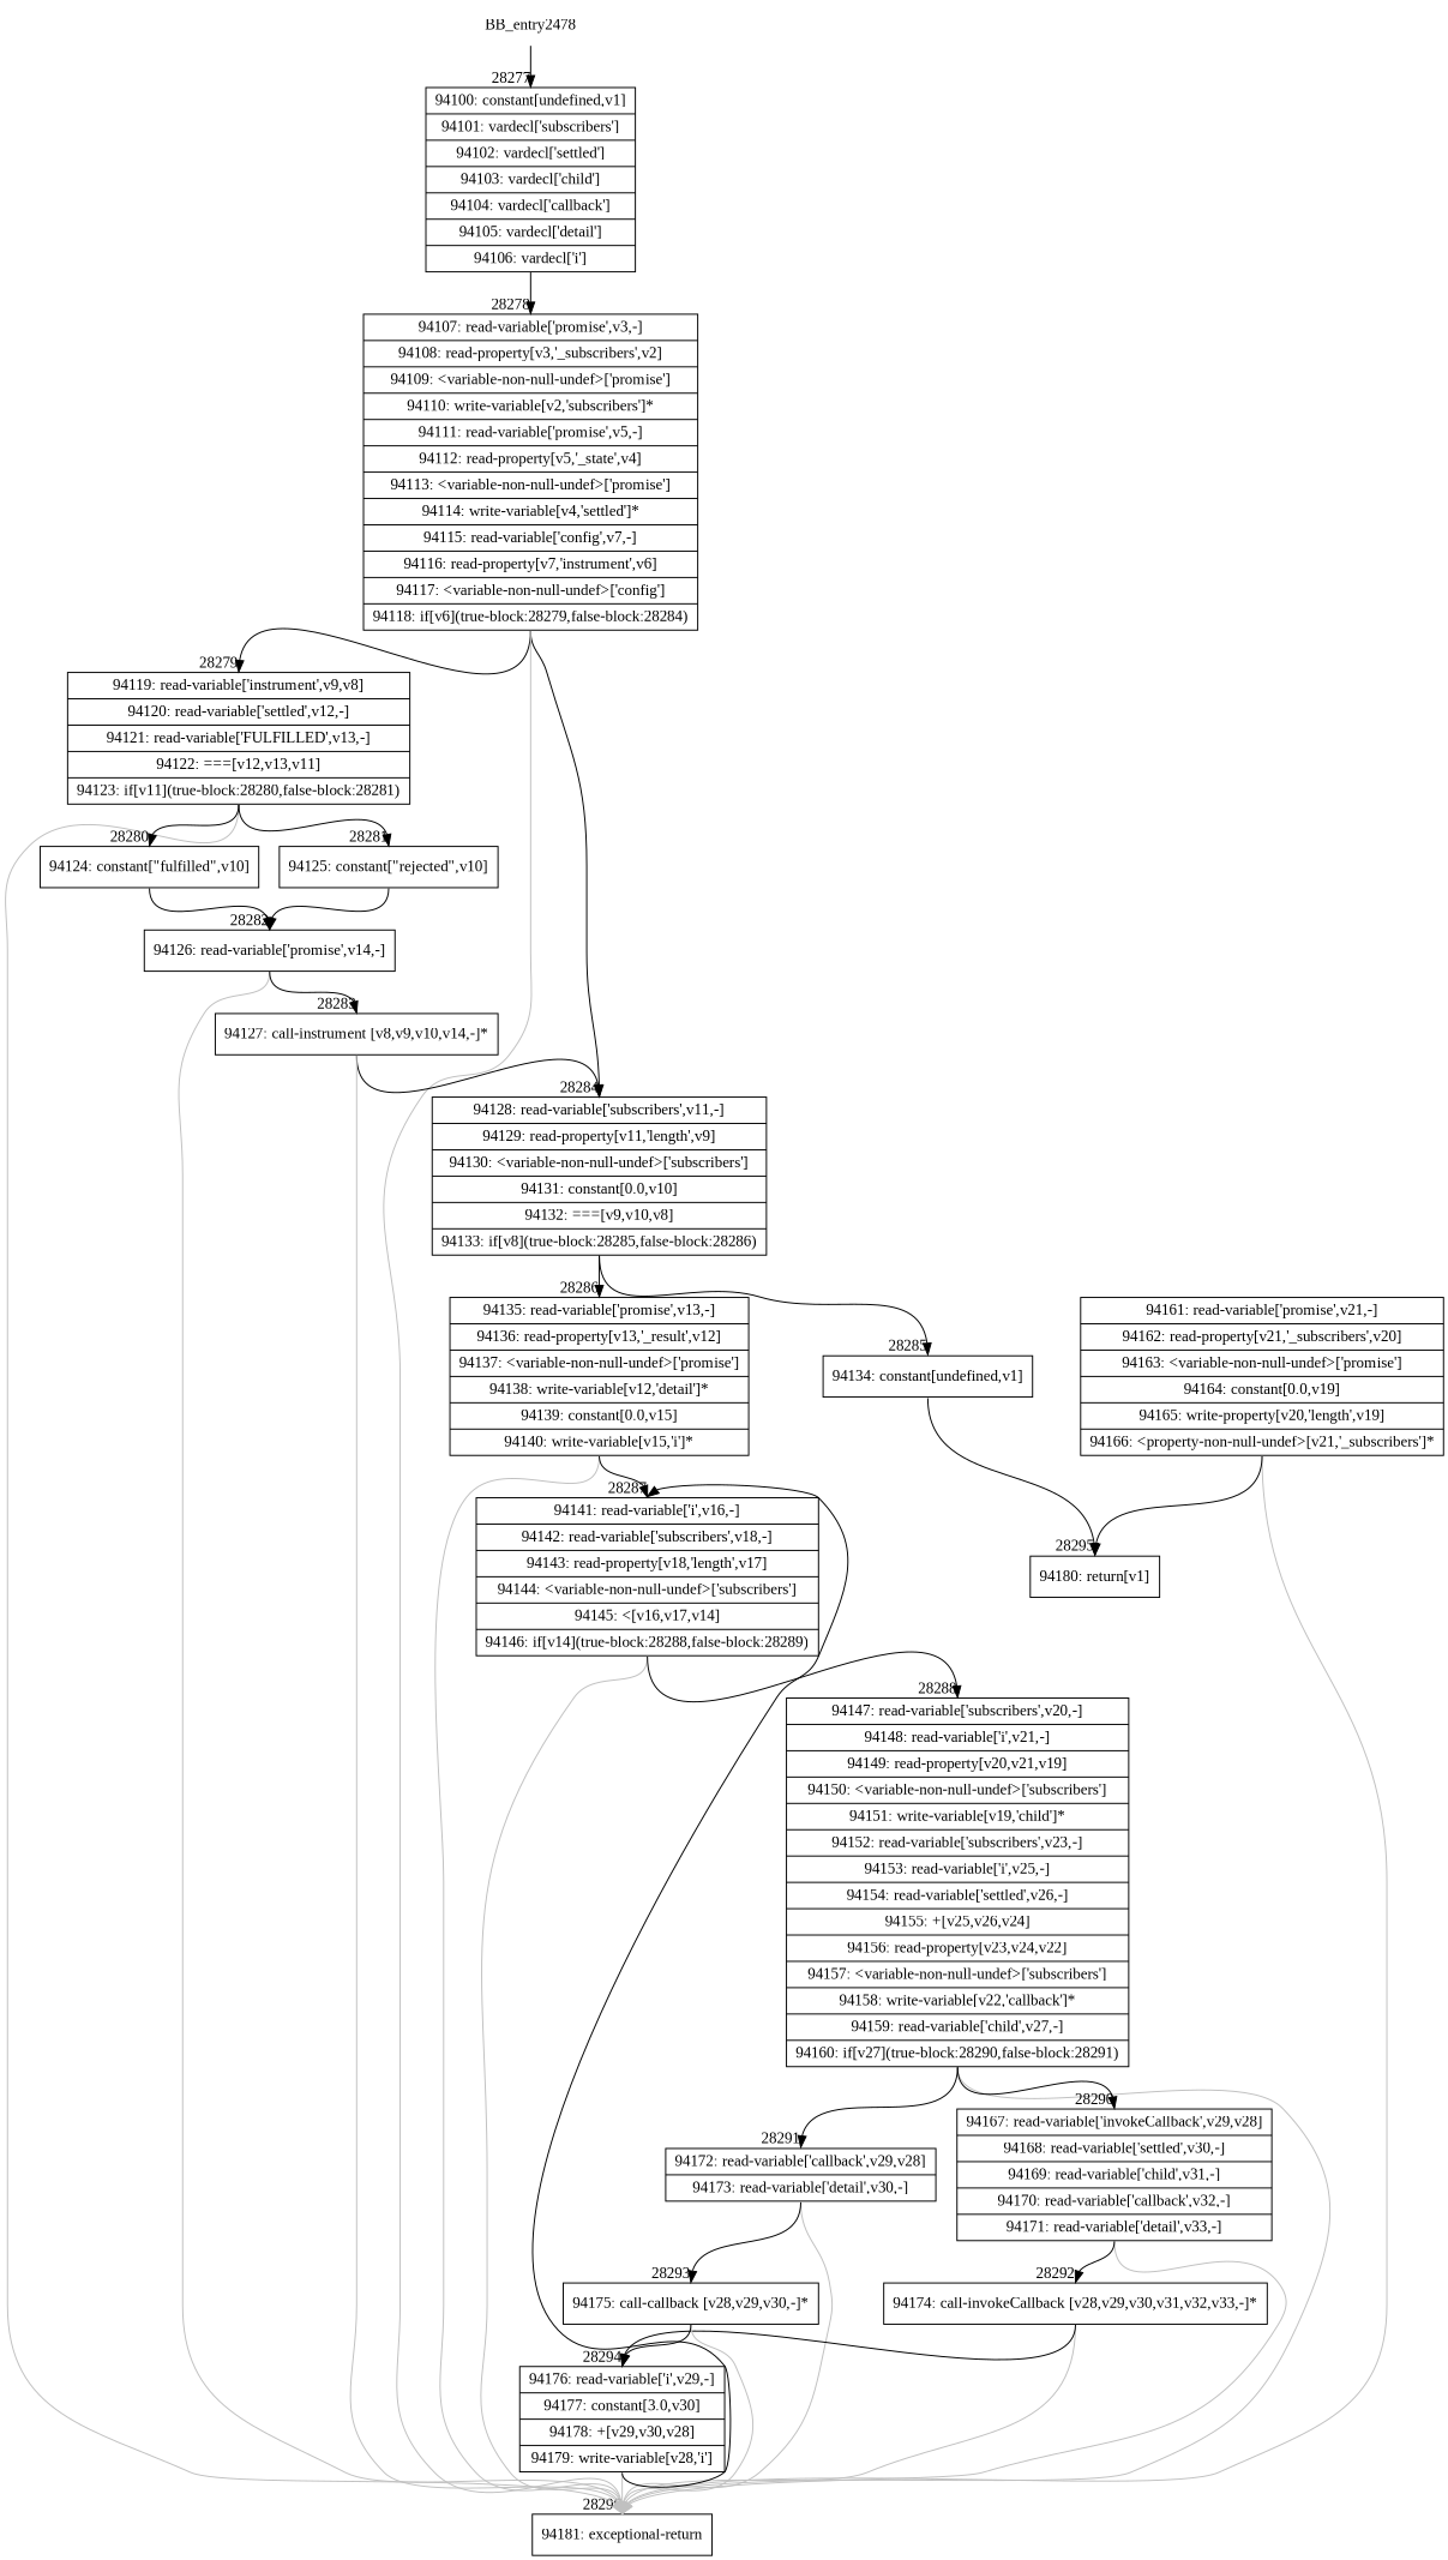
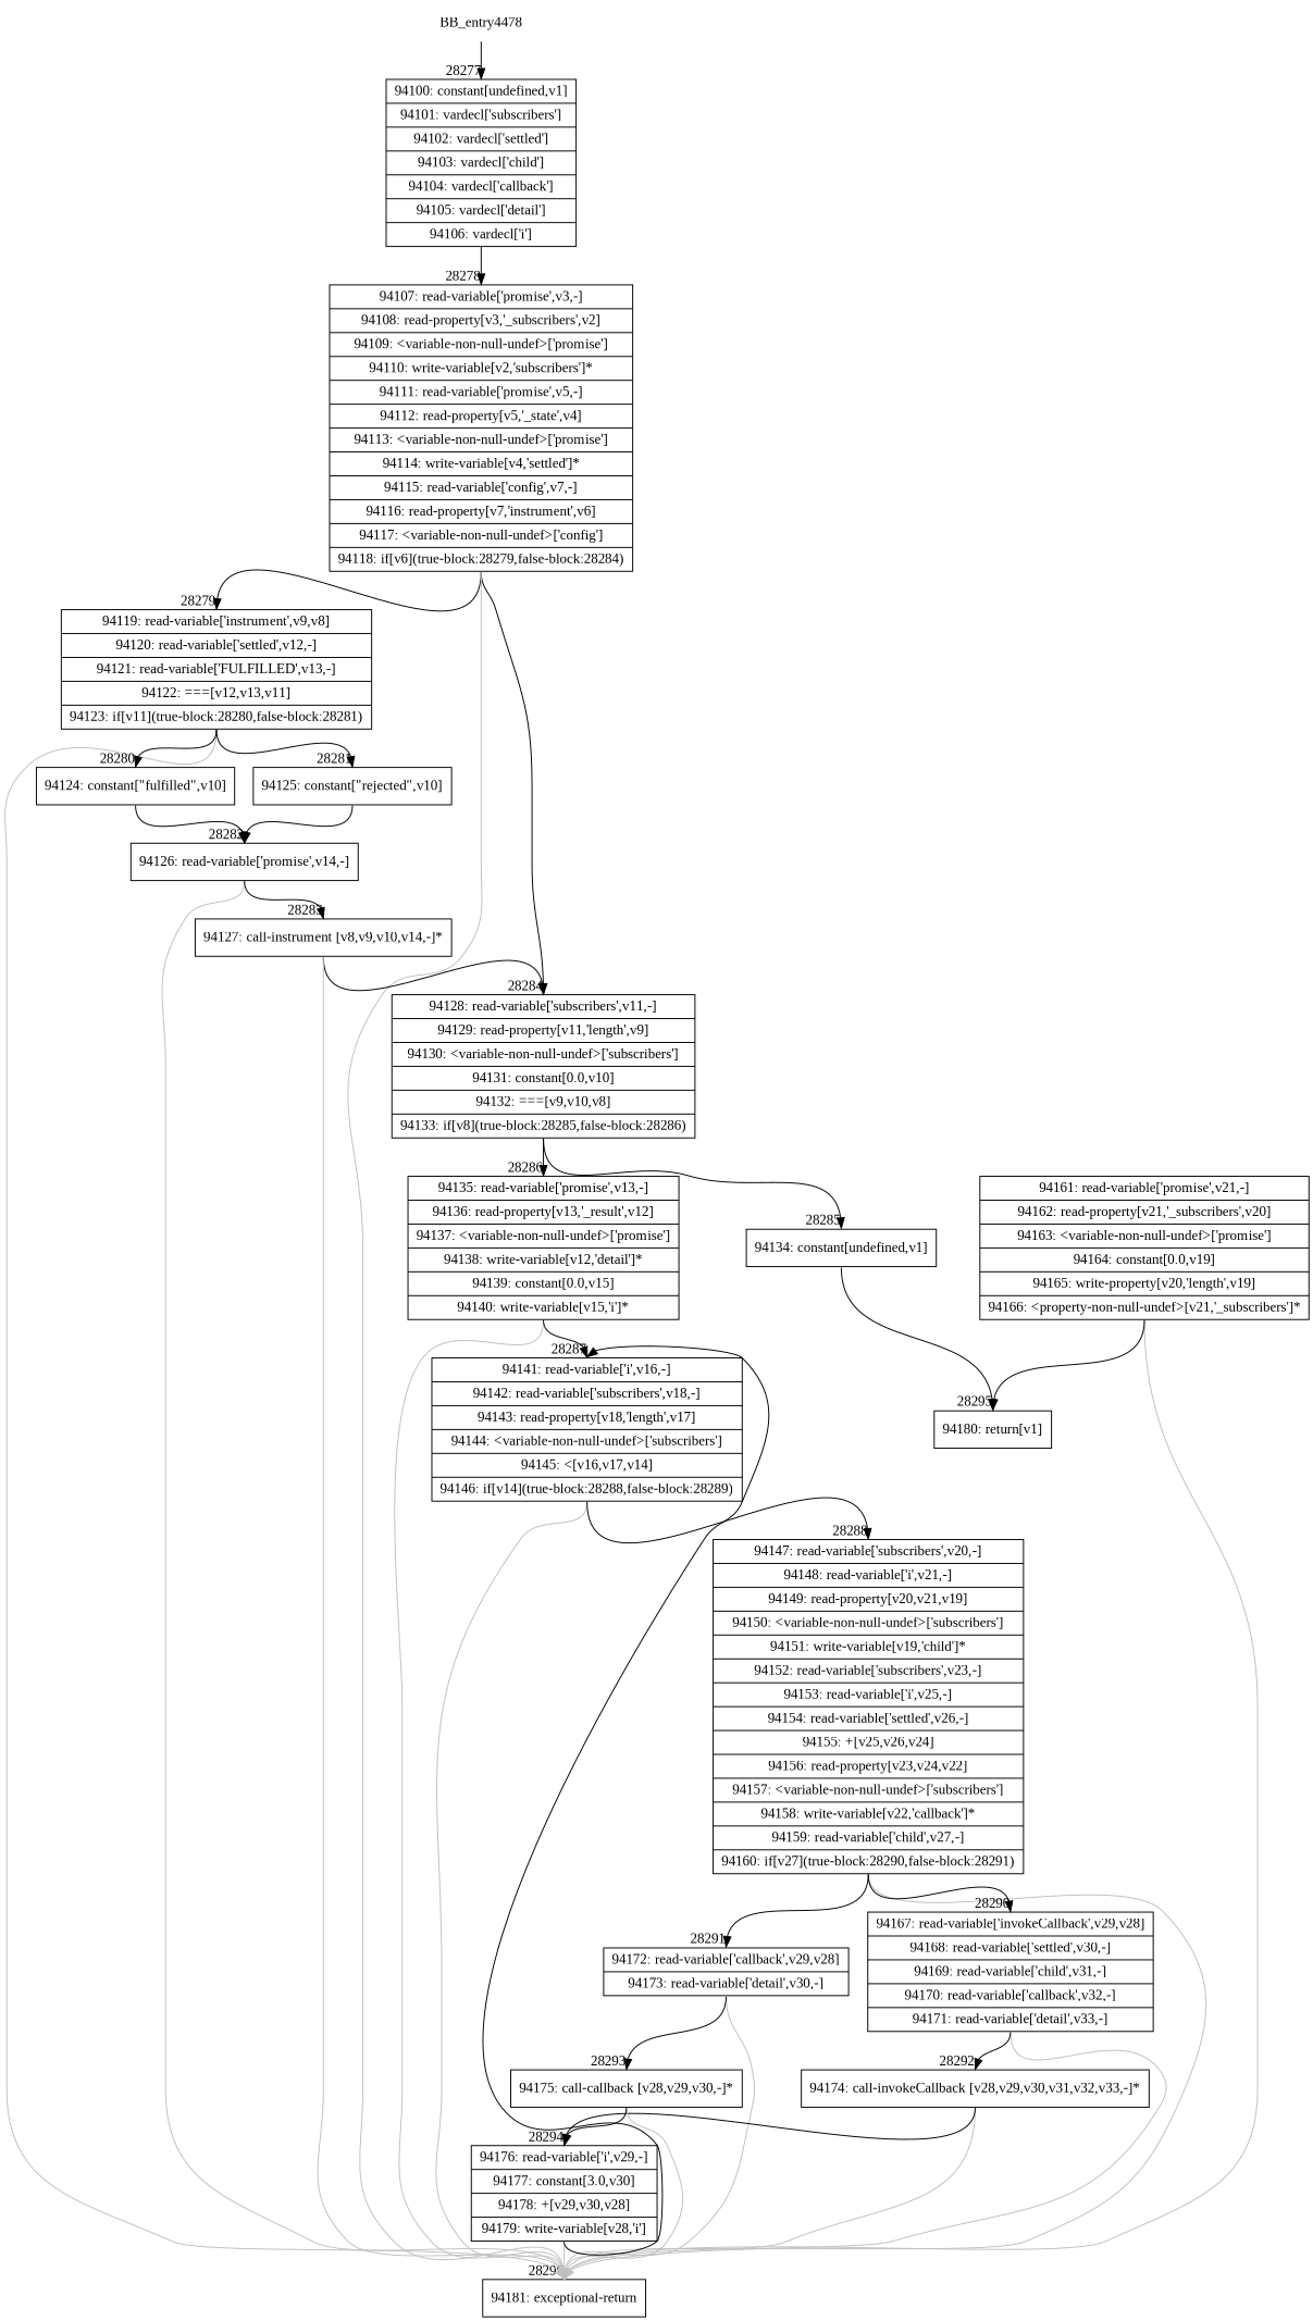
  digraph {
    fontname="Liberation Serif"
    rankdir=TD
    node [fontname="Liberation Serif" shape=record]
    edge [fontname="Liberation Serif" headport=n tailport=s]
-   BB_entry2478 [shape=none]
+   BB_entry2478 [shape=none label=BB_entry4478]
    n2 [label="{94100: constant[undefined,v1]|94101: vardecl['subscribers']|94102: vardecl['settled']|94103: vardecl['child']|94104: vardecl['callback']|94105: vardecl['detail']|94106: vardecl['i']}"]
    n3 [label="{94107: read-variable['promise',v3,-]|94108: read-property[v3,'_subscribers',v2]|94109: \<variable-non-null-undef\>['promise']|94110: write-variable[v2,'subscribers']*|94111: read-variable['promise',v5,-]|94112: read-property[v5,'_state',v4]|94113: \<variable-non-null-undef\>['promise']|94114: write-variable[v4,'settled']*|94115: read-variable['config',v7,-]|94116: read-property[v7,'instrument',v6]|94117: \<variable-non-null-undef\>['config']|94118: if[v6](true-block:28279,false-block:28284)}"]
    n4 [label="{94119: read-variable['instrument',v9,v8]|94120: read-variable['settled',v12,-]|94121: read-variable['FULFILLED',v13,-]|94122: ===[v12,v13,v11]|94123: if[v11](true-block:28280,false-block:28281)}"]
    n5 [label="{94128: read-variable['subscribers',v11,-]|94129: read-property[v11,'length',v9]|94130: \<variable-non-null-undef\>['subscribers']|94131: constant[0.0,v10]|94132: ===[v9,v10,v8]|94133: if[v8](true-block:28285,false-block:28286)}"]
    n6 [label="{94181: exceptional-return}"]
    n7 [label="{94124: constant[\"fulfilled\",v10]}"]
    n8 [label="{94125: constant[\"rejected\",v10]}"]
    n9 [label="{94134: constant[undefined,v1]}"]
    n10 [label="{94135: read-variable['promise',v13,-]|94136: read-property[v13,'_result',v12]|94137: \<variable-non-null-undef\>['promise']|94138: write-variable[v12,'detail']*|94139: constant[0.0,v15]|94140: write-variable[v15,'i']*}"]
    n11 [label="{94126: read-variable['promise',v14,-]}"]
    n12 [label="{94180: return[v1]}"]
    n13 [label="{94141: read-variable['i',v16,-]|94142: read-variable['subscribers',v18,-]|94143: read-property[v18,'length',v17]|94144: \<variable-non-null-undef\>['subscribers']|94145: \<[v16,v17,v14]|94146: if[v14](true-block:28288,false-block:28289)}"]
    n14 [label="{94127: call-instrument [v8,v9,v10,v14,-]*}"]
    n15 [label="{94147: read-variable['subscribers',v20,-]|94148: read-variable['i',v21,-]|94149: read-property[v20,v21,v19]|94150: \<variable-non-null-undef\>['subscribers']|94151: write-variable[v19,'child']*|94152: read-variable['subscribers',v23,-]|94153: read-variable['i',v25,-]|94154: read-variable['settled',v26,-]|94155: +[v25,v26,v24]|94156: read-property[v23,v24,v22]|94157: \<variable-non-null-undef\>['subscribers']|94158: write-variable[v22,'callback']*|94159: read-variable['child',v27,-]|94160: if[v27](true-block:28290,false-block:28291)}"]
    n16 [label="{94167: read-variable['invokeCallback',v29,v28]|94168: read-variable['settled',v30,-]|94169: read-variable['child',v31,-]|94170: read-variable['callback',v32,-]|94171: read-variable['detail',v33,-]}"]
    n17 [label="{94172: read-variable['callback',v29,v28]|94173: read-variable['detail',v30,-]}"]
    n18 [label="{94161: read-variable['promise',v21,-]|94162: read-property[v21,'_subscribers',v20]|94163: \<variable-non-null-undef\>['promise']|94164: constant[0.0,v19]|94165: write-property[v20,'length',v19]|94166: \<property-non-null-undef\>[v21,'_subscribers']*}"]
    n19 [label="{94174: call-invokeCallback [v28,v29,v30,v31,v32,v33,-]*}"]
    n20 [label="{94175: call-callback [v28,v29,v30,-]*}"]
    n21 [label="{94176: read-variable['i',v29,-]|94177: constant[3.0,v30]|94178: +[v29,v30,v28]|94179: write-variable[v28,'i']}"]
    BB_entry2478 -> n2 [headlabel="    28277"]
    n2 -> n3 [headlabel="      28278"]
    n3 -> n4 [headlabel="      28279"]
    n3 -> n5 [headlabel="      28284"]
    n3 -> n6 [color=gray headlabel="      28296"]
    n4 -> n6 [color=gray]
    n4 -> n7 [headlabel="      28280"]
    n4 -> n8 [headlabel="      28281"]
    n5 -> n9 [headlabel="      28285"]
    n5 -> n10 [headlabel="      28286"]
    n7 -> n11 [headlabel="      28282"]
    n8 -> n11
    n9 -> n12 [headlabel="      28295"]
    n10 -> n6 [color=gray]
    n10 -> n13 [headlabel="      28287"]
    n11 -> n6 [color=gray]
    n11 -> n14 [headlabel="      28283"]
    n13 -> n6 [color=gray]
    n13 -> n15 [headlabel="      28288"]
    n14 -> n5
    n14 -> n6 [color=gray]
    n15 -> n6 [color=gray]
    n15 -> n16 [headlabel="      28290"]
    n15 -> n17 [headlabel="      28291"]
    n16 -> n6 [color=gray]
    n16 -> n19 [headlabel="      28292"]
    n17 -> n6 [color=gray]
    n17 -> n20 [headlabel="      28293"]
    n18 -> n6 [color=gray]
    n18 -> n12
    n19 -> n6 [color=gray]
    n19 -> n21 [headlabel="      28294"]
    n20 -> n6 [color=gray]
    n20 -> n21
    n21 -> n6 [color=gray]
    n21 -> n13
  }
